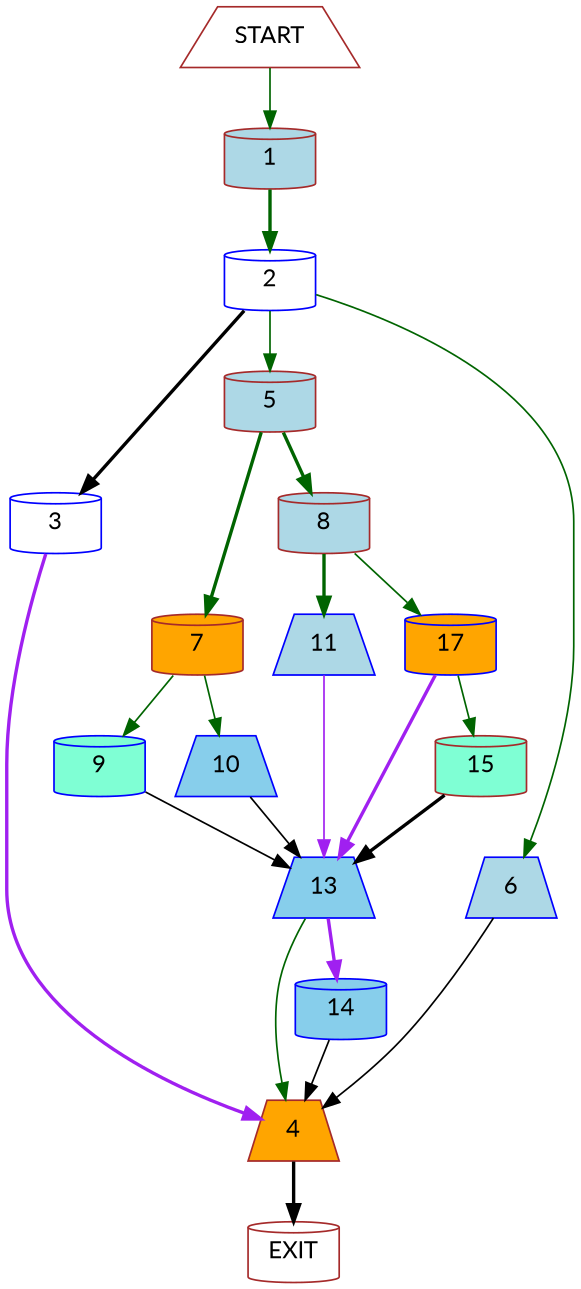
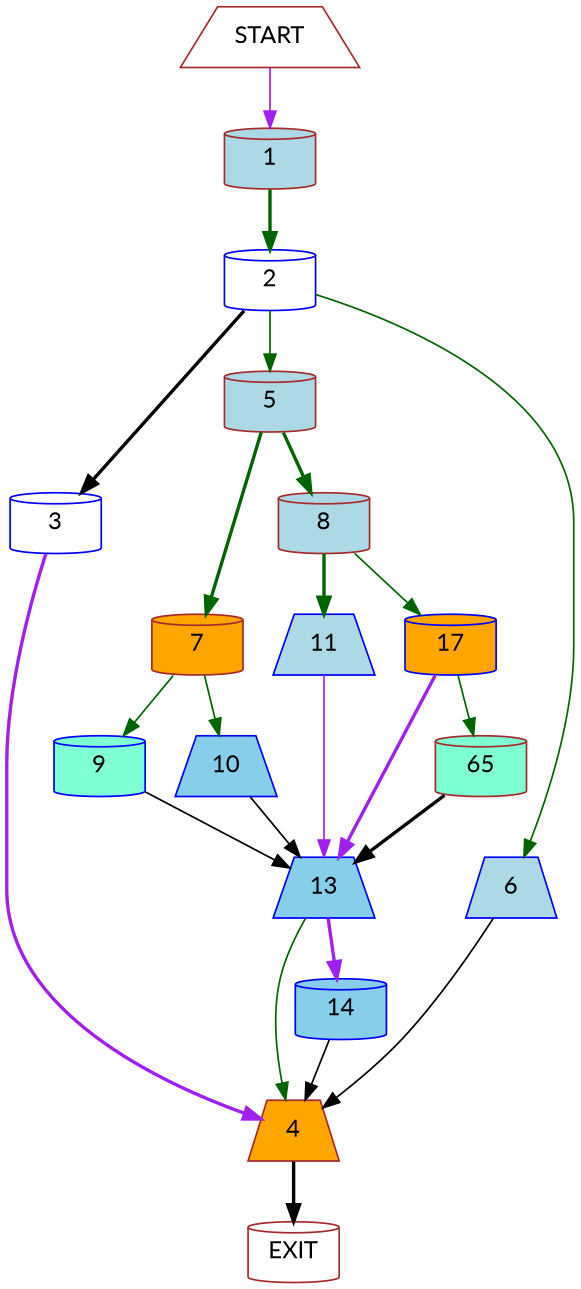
  digraph {
    fontname=Lato
    node [color=blue fillcolor=lightblue fontname=Lato shape=cylinder style=filled]
    edge [color=darkgreen fontname=Lato style=solid]
    n1 [color=brown fillcolor=white label=START shape=trapezium]
    1 [color=brown]
    2 [fillcolor=white]
    3 [fillcolor=white]
    5 [color=brown]
    6 [shape=trapezium]
    4 [color=brown fillcolor=orange shape=trapezium]
    7 [color=brown fillcolor=orange]
    8 [color=brown]
    n10 [color=brown fillcolor=white label=EXIT]
    9 [fillcolor=aquamarine]
    10 [fillcolor=skyblue shape=trapezium]
    11 [shape=trapezium]
    n14 [fillcolor=orange label=17]
    13 [fillcolor=skyblue shape=trapezium]
-   15 [color=brown fillcolor=aquamarine]
+   15 [color=brown fillcolor=aquamarine label=65]
    14 [fillcolor=skyblue]
-   n1 -> 1
+   n1 -> 1 [color=purple]
    1 -> 2 [style=bold]
    2 -> 3 [color=black style=bold]
    2 -> 5
    2 -> 6
    3 -> 4 [color=purple style=bold]
    5 -> 7 [style=bold]
    5 -> 8 [style=bold]
    6 -> 4 [color=black]
    4 -> n10 [color=black style=bold]
    7 -> 9
    7 -> 10
    8 -> 11 [style=bold]
    8 -> n14
    9 -> 13 [color=black]
    10 -> 13 [color=black]
    11 -> 13 [color=purple]
    n14 -> 13 [color=purple style=bold]
    n14 -> 15
    13 -> 4
    13 -> 14 [color=purple style=bold]
    15 -> 13 [color=black style=bold]
    14 -> 4 [color=black]
  }
